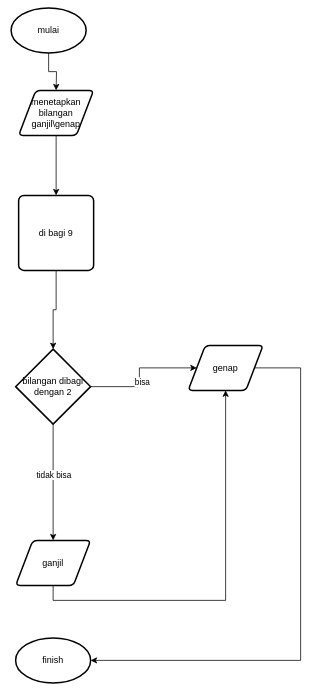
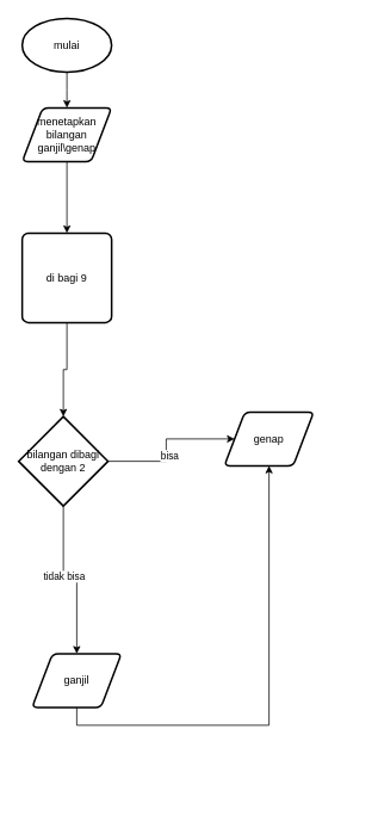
  <mxCell id="0" />
  <mxCell id="1" parent="0" />
  <mxCell id="2" style="edgeStyle=orthogonalEdgeStyle;rounded=0;orthogonalLoop=1;jettySize=auto;html=1;" edge="1" parent="1" source="3"><mxGeometry relative="1" as="geometry"><mxPoint x="74" y="120" as="targetPoint" /></mxGeometry></mxCell>
- <mxCell id="3" value="mulai" style="strokeWidth=2;html=1;shape=mxgraph.flowchart.start_1;whiteSpace=wrap;" vertex="1" parent="1"><mxGeometry x="14" y="10" width="100" height="60" as="geometry" /></mxCell>
+ <mxCell id="3" value="mulai" style="strokeWidth=2;html=1;shape=mxgraph.flowchart.start_1;whiteSpace=wrap;" vertex="1" parent="1"><mxGeometry x="24" y="20" width="100" height="60" as="geometry" /></mxCell>
  <mxCell id="4" style="edgeStyle=orthogonalEdgeStyle;rounded=0;orthogonalLoop=1;jettySize=auto;html=1;entryX=0.5;entryY=0;entryDx=0;entryDy=0;" edge="1" parent="1" source="5" target="6"><mxGeometry relative="1" as="geometry" /></mxCell>
  <mxCell id="5" value="menetapkan bilangan ganjil\genap" style="shape=parallelogram;html=1;strokeWidth=2;perimeter=parallelogramPerimeter;whiteSpace=wrap;rounded=1;arcSize=12;size=0.23;" vertex="1" parent="1"><mxGeometry x="24" y="120" width="100" height="60" as="geometry" /></mxCell>
  <mxCell id="6" value="di bagi 9" style="rounded=1;whiteSpace=wrap;html=1;absoluteArcSize=1;arcSize=14;strokeWidth=2;" vertex="1" parent="1"><mxGeometry x="24" y="260" width="100" height="100" as="geometry" /></mxCell>
  <mxCell id="7" style="edgeStyle=orthogonalEdgeStyle;rounded=0;orthogonalLoop=1;jettySize=auto;html=1;exitX=1;exitY=0.5;exitDx=0;exitDy=0;exitPerimeter=0;" edge="1" parent="1" source="11" target="12"><mxGeometry relative="1" as="geometry" /></mxCell>
  <mxCell id="8" value="bisa" style="edgeLabel;html=1;align=center;verticalAlign=middle;resizable=0;points=[];" vertex="1" connectable="0" parent="7"><mxGeometry x="-0.138" y="-3" relative="1" as="geometry"><mxPoint as="offset" /></mxGeometry></mxCell>
  <mxCell id="9" style="edgeStyle=orthogonalEdgeStyle;rounded=0;orthogonalLoop=1;jettySize=auto;html=1;exitX=0.5;exitY=1;exitDx=0;exitDy=0;exitPerimeter=0;" edge="1" parent="1" source="11" target="15"><mxGeometry relative="1" as="geometry" /></mxCell>
  <mxCell id="10" value="tidak bisa" style="edgeLabel;html=1;align=center;verticalAlign=middle;resizable=0;points=[];" vertex="1" connectable="0" parent="9"><mxGeometry x="-0.133" relative="1" as="geometry"><mxPoint as="offset" /></mxGeometry></mxCell>
  <mxCell id="11" value="bilangan dibagi dengan 2" style="strokeWidth=2;html=1;shape=mxgraph.flowchart.decision;whiteSpace=wrap;" vertex="1" parent="1"><mxGeometry x="20" y="465" width="100" height="100" as="geometry" /></mxCell>
  <mxCell id="12" value="genap" style="shape=parallelogram;html=1;strokeWidth=2;perimeter=parallelogramPerimeter;whiteSpace=wrap;rounded=1;arcSize=12;size=0.23;" vertex="1" parent="1"><mxGeometry x="250" y="460" width="100" height="60" as="geometry" /></mxCell>
- <mxCell id="13" value="finish" style="strokeWidth=2;html=1;shape=mxgraph.flowchart.start_1;whiteSpace=wrap;" vertex="1" parent="1"><mxGeometry x="20" y="850" width="100" height="60" as="geometry" /></mxCell>
  <mxCell id="14" style="edgeStyle=orthogonalEdgeStyle;rounded=0;orthogonalLoop=1;jettySize=auto;html=1;exitX=0.5;exitY=1;exitDx=0;exitDy=0;" edge="1" parent="1" source="15" target="12"><mxGeometry relative="1" as="geometry" /></mxCell>
- <mxCell id="15" value="ganjil" style="shape=parallelogram;html=1;strokeWidth=2;perimeter=parallelogramPerimeter;whiteSpace=wrap;rounded=1;arcSize=12;size=0.23;" vertex="1" parent="1"><mxGeometry x="20" y="720" width="100" height="60" as="geometry" /></mxCell>
+ <mxCell id="15" value="ganjil" style="shape=parallelogram;html=1;strokeWidth=2;perimeter=parallelogramPerimeter;whiteSpace=wrap;rounded=1;arcSize=12;size=0.23;" vertex="1" parent="1"><mxGeometry x="35" y="730" width="100" height="60" as="geometry" /></mxCell>
  <mxCell id="16" style="edgeStyle=orthogonalEdgeStyle;rounded=0;orthogonalLoop=1;jettySize=auto;html=1;exitX=0.5;exitY=1;exitDx=0;exitDy=0;entryX=0.5;entryY=0;entryDx=0;entryDy=0;entryPerimeter=0;" edge="1" parent="1" source="6" target="11"><mxGeometry relative="1" as="geometry" /></mxCell>
- <mxCell id="17" style="edgeStyle=orthogonalEdgeStyle;rounded=0;orthogonalLoop=1;jettySize=auto;html=1;exitX=1;exitY=0.5;exitDx=0;exitDy=0;entryX=1;entryY=0.5;entryDx=0;entryDy=0;entryPerimeter=0;" edge="1" parent="1" source="12" target="13"><mxGeometry relative="1" as="geometry"><Array as="points"><mxPoint x="400" y="490" /><mxPoint x="400" y="880" /></Array></mxGeometry></mxCell>
